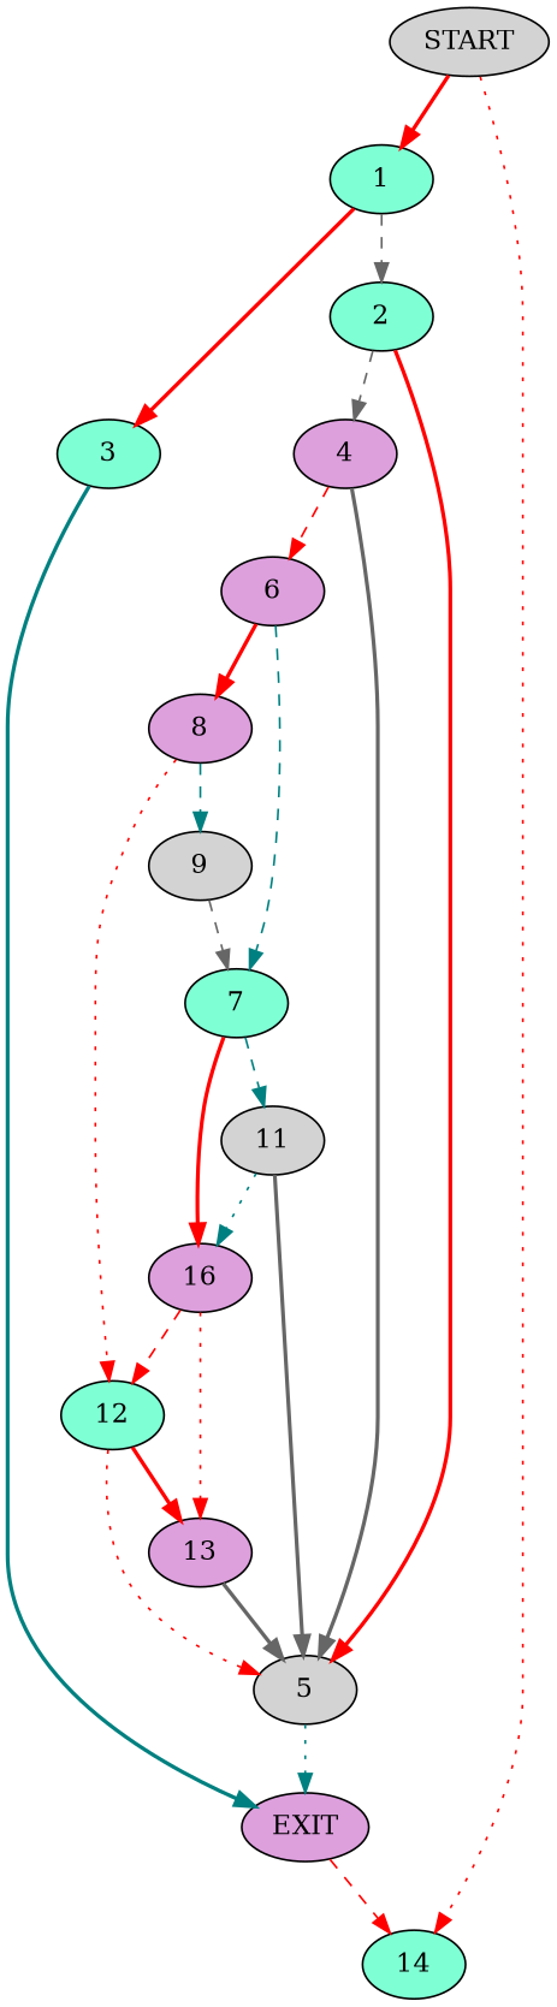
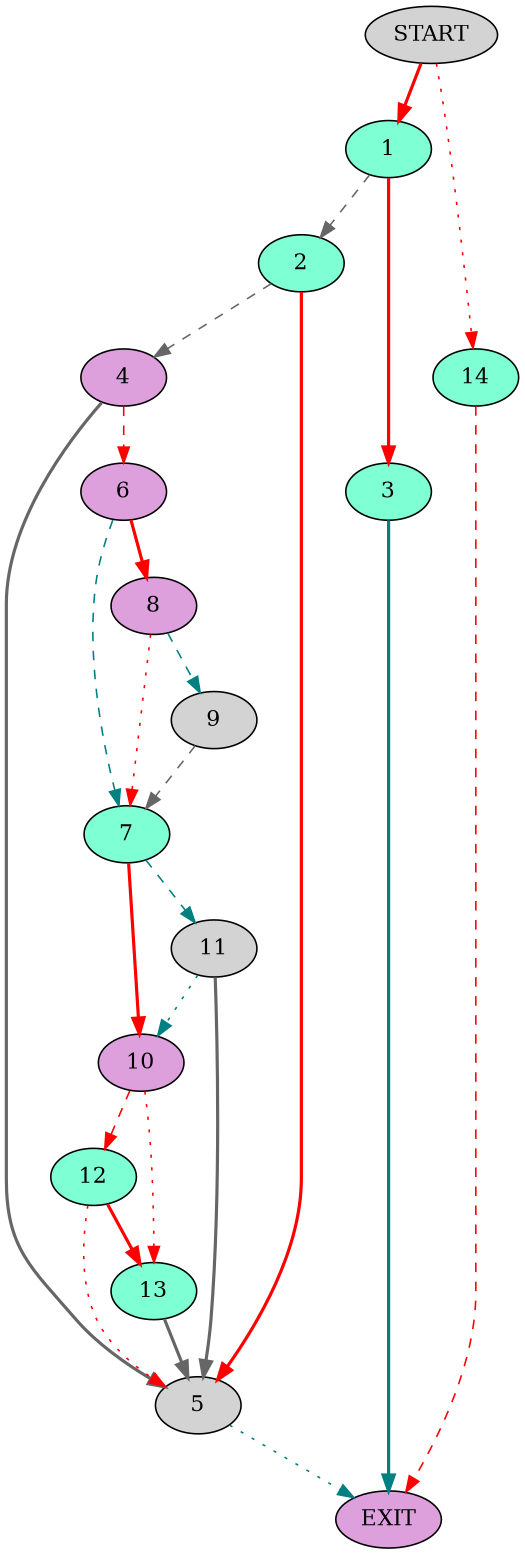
  digraph {
    node [fillcolor=aquamarine style=filled]
    edge [color=red style=bold]
    n1 [fillcolor=lightgrey label=START]
    1
    14
    2
    3
    n6 [fillcolor=plum label=EXIT]
    4 [fillcolor=plum]
    5 [fillcolor=lightgrey]
    6 [fillcolor=plum]
    7
    8 [fillcolor=plum]
-   10 [fillcolor=plum label=16]
+   10 [fillcolor=plum]
    11 [fillcolor=lightgrey]
    9 [fillcolor=lightgrey]
    12
-   13 [fillcolor=plum]
+   13
    n1 -> 1
    n1 -> 14 [style=dotted]
    1 -> 2 [color=gray40 style=dashed]
    1 -> 3
-   n6 -> 14 [style=dashed]
+   14 -> n6 [style=dashed]
    2 -> 4 [color=gray40 style=dashed]
    2 -> 5
    3 -> n6 [color=teal]
    4 -> 5 [color=gray40]
    4 -> 6 [style=dashed]
    5 -> n6 [color=teal style=dotted]
    6 -> 7 [color=teal style=dashed]
    6 -> 8
    7 -> 10
    7 -> 11 [color=teal style=dashed]
-   8 -> 12 [style=dotted]
+   8 -> 7 [style=dotted]
    8 -> 9 [color=teal style=dashed]
    10 -> 12 [style=dashed]
    10 -> 13 [style=dotted]
    11 -> 5 [color=gray40]
    11 -> 10 [color=teal style=dotted]
    9 -> 7 [color=gray40 style=dashed]
    12 -> 5 [style=dotted]
    12 -> 13
    13 -> 5 [color=gray40]
  }
